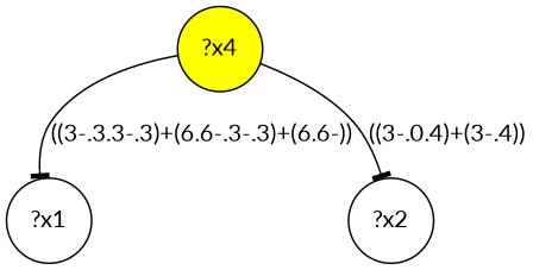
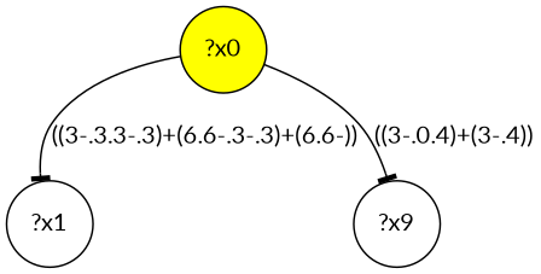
  digraph {
    fontname=Lato
    node [fontname=Lato shape=circle]
    edge [arrowhead=tee fontname=Lato]
-   n1 [fillcolor=yellow label="?x4" style="filled,"]
+   n1 [fillcolor=yellow label="?x0" style="filled,"]
    n2 [label="?x1"]
-   n3 [label="?x2"]
+   n3 [label="?x9"]
    n1 -> n2 [label="((3-.3.3-.3)+(6.6-.3-.3)+(6.6-))"]
    n1 -> n3 [label="((3-.0.4)+(3-.4))"]
  }
